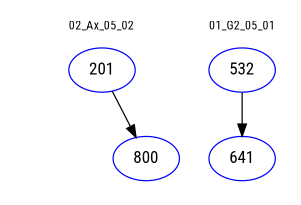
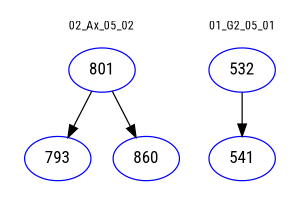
  digraph {
    fontname="Roboto Condensed"
    node [color=blue fontname="Roboto Condensed"]
    edge [color=black fontname="Roboto Condensed"]
-   n1 [label=201]
-   n3 [label=800]
+   n1 [label=801]
+   n2 [label=793]
+   n3 [label=860]
    n4 [label=532]
-   n5 [label=641]
+   n5 [label=541]
    subgraph cluster_1 {
      color=white
      fontsize=10
      label="02_Ax_05_02"
      n1
+     n2
      n3
    }
    subgraph cluster_2 {
      color=white
      fontsize=10
      label="01_G2_05_01"
      n4
      n5
    }
+   n1 -> n2
    n1 -> n3
    n4 -> n5
  }
